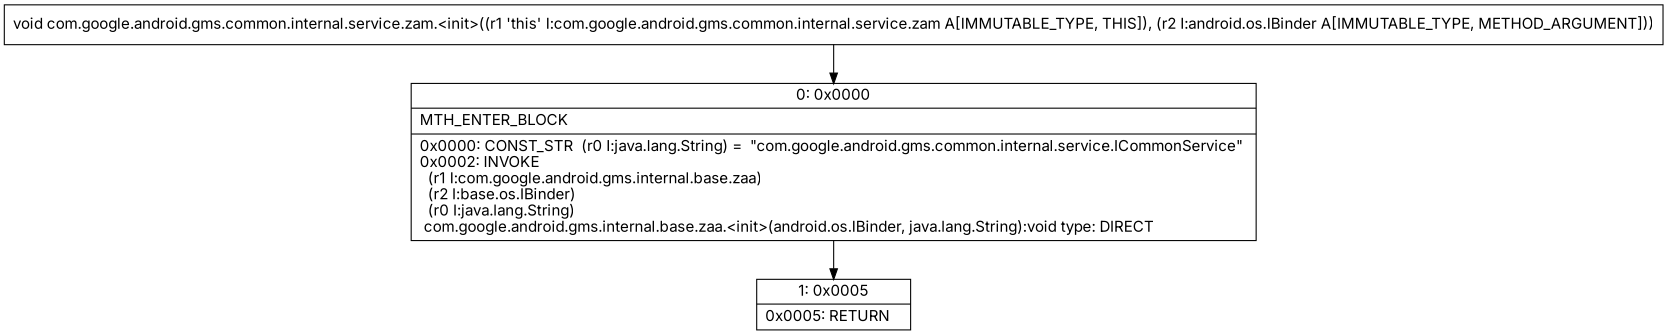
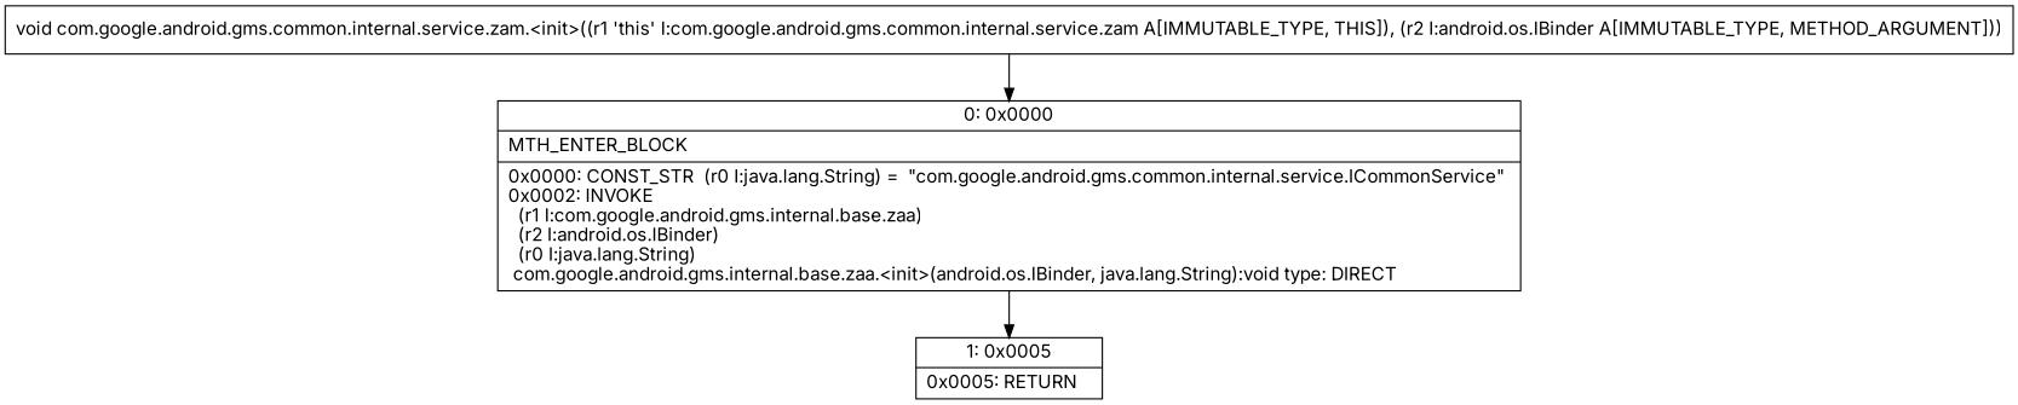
  digraph {
    fontname=Inter
    node [shape=record fontname=Inter]
    edge [fontname=Inter]
-   n1 [label="{0\:\ 0x0000|MTH_ENTER_BLOCK\l|0x0000: CONST_STR  (r0 I:java.lang.String) =  \"com.google.android.gms.common.internal.service.ICommonService\" \l0x0002: INVOKE  \l  (r1 I:com.google.android.gms.internal.base.zaa)\l  (r2 I:base.os.IBinder)\l  (r0 I:java.lang.String)\l com.google.android.gms.internal.base.zaa.\<init\>(android.os.IBinder, java.lang.String):void type: DIRECT \l}"]
+   n1 [label="{0\:\ 0x0000|MTH_ENTER_BLOCK\l|0x0000: CONST_STR  (r0 I:java.lang.String) =  \"com.google.android.gms.common.internal.service.ICommonService\" \l0x0002: INVOKE  \l  (r1 I:com.google.android.gms.internal.base.zaa)\l  (r2 I:android.os.IBinder)\l  (r0 I:java.lang.String)\l com.google.android.gms.internal.base.zaa.\<init\>(android.os.IBinder, java.lang.String):void type: DIRECT \l}"]
    n2 [label="{1\:\ 0x0005|0x0005: RETURN   \l}"]
    n3 [label="{void com.google.android.gms.common.internal.service.zam.\<init\>((r1 'this' I:com.google.android.gms.common.internal.service.zam A[IMMUTABLE_TYPE, THIS]), (r2 I:android.os.IBinder A[IMMUTABLE_TYPE, METHOD_ARGUMENT])) }"]
    n1 -> n2
    n3 -> n1
  }
